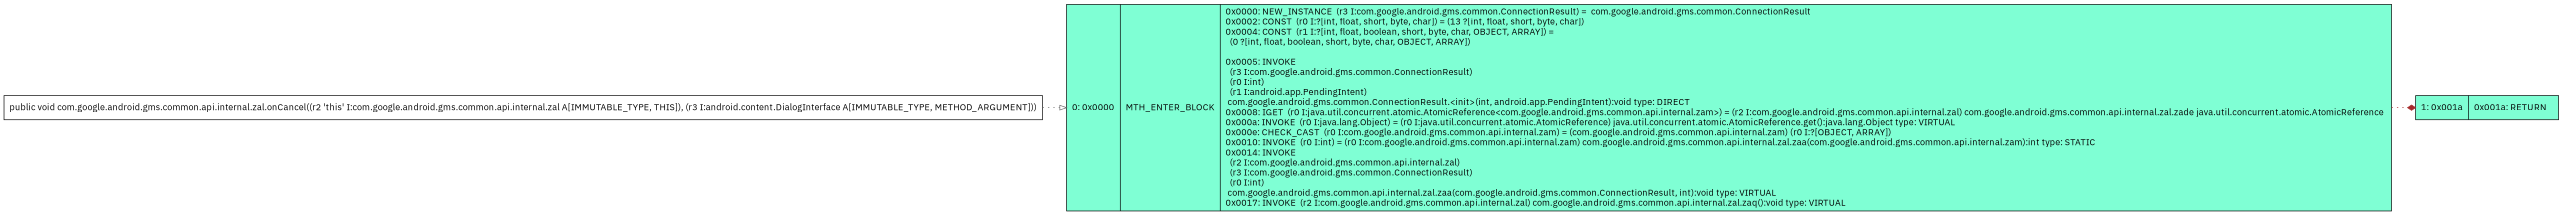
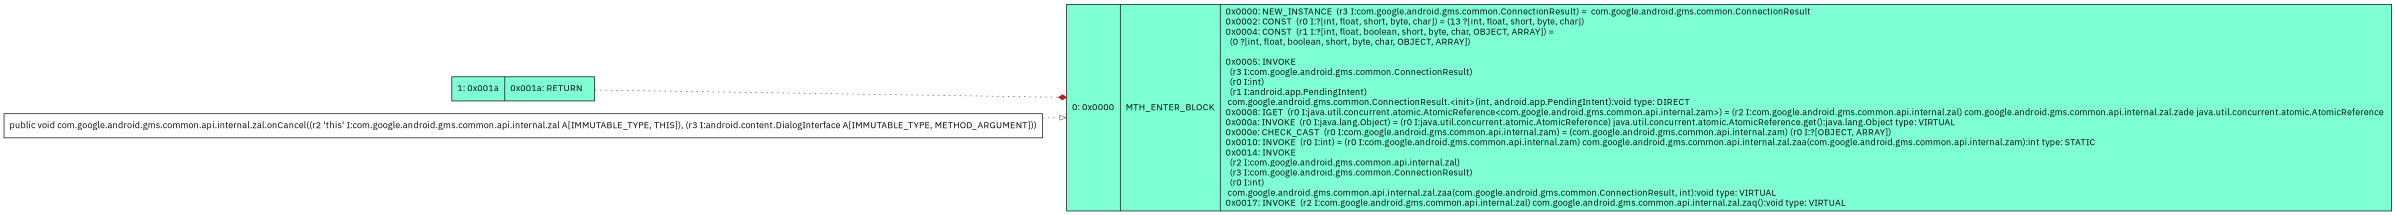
  digraph {
    rankdir=LR
    fontname="IBM Plex Sans"
    node [shape=record style=filled fillcolor=aquamarine fontname="IBM Plex Sans"]
    edge [style=dotted fontname="IBM Plex Sans"]
    n1 [label="{0\:\ 0x0000|MTH_ENTER_BLOCK\l|0x0000: NEW_INSTANCE  (r3 I:com.google.android.gms.common.ConnectionResult) =  com.google.android.gms.common.ConnectionResult \l0x0002: CONST  (r0 I:?[int, float, short, byte, char]) = (13 ?[int, float, short, byte, char]) \l0x0004: CONST  (r1 I:?[int, float, boolean, short, byte, char, OBJECT, ARRAY]) = \l  (0 ?[int, float, boolean, short, byte, char, OBJECT, ARRAY])\l \l0x0005: INVOKE  \l  (r3 I:com.google.android.gms.common.ConnectionResult)\l  (r0 I:int)\l  (r1 I:android.app.PendingIntent)\l com.google.android.gms.common.ConnectionResult.\<init\>(int, android.app.PendingIntent):void type: DIRECT \l0x0008: IGET  (r0 I:java.util.concurrent.atomic.AtomicReference\<com.google.android.gms.common.api.internal.zam\>) = (r2 I:com.google.android.gms.common.api.internal.zal) com.google.android.gms.common.api.internal.zal.zade java.util.concurrent.atomic.AtomicReference \l0x000a: INVOKE  (r0 I:java.lang.Object) = (r0 I:java.util.concurrent.atomic.AtomicReference) java.util.concurrent.atomic.AtomicReference.get():java.lang.Object type: VIRTUAL \l0x000e: CHECK_CAST  (r0 I:com.google.android.gms.common.api.internal.zam) = (com.google.android.gms.common.api.internal.zam) (r0 I:?[OBJECT, ARRAY]) \l0x0010: INVOKE  (r0 I:int) = (r0 I:com.google.android.gms.common.api.internal.zam) com.google.android.gms.common.api.internal.zal.zaa(com.google.android.gms.common.api.internal.zam):int type: STATIC \l0x0014: INVOKE  \l  (r2 I:com.google.android.gms.common.api.internal.zal)\l  (r3 I:com.google.android.gms.common.ConnectionResult)\l  (r0 I:int)\l com.google.android.gms.common.api.internal.zal.zaa(com.google.android.gms.common.ConnectionResult, int):void type: VIRTUAL \l0x0017: INVOKE  (r2 I:com.google.android.gms.common.api.internal.zal) com.google.android.gms.common.api.internal.zal.zaq():void type: VIRTUAL \l}"]
    n2 [label="{1\:\ 0x001a|0x001a: RETURN   \l}"]
    n3 [label="{public void com.google.android.gms.common.api.internal.zal.onCancel((r2 'this' I:com.google.android.gms.common.api.internal.zal A[IMMUTABLE_TYPE, THIS]), (r3 I:android.content.DialogInterface A[IMMUTABLE_TYPE, METHOD_ARGUMENT])) }" fillcolor=white]
-   n1 -> n2 [color=brown arrowhead=diamond]
+   n2 -> n1 [color=brown arrowhead=diamond]
    n3 -> n1 [color=gray40 arrowhead=onormal]
  }
